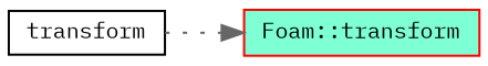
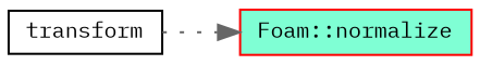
  digraph {
    rankdir=LR
    fontname="IBM Plex Mono"
    node [fontname="IBM Plex Mono" fontsize=10 shape=record style=filled]
    n1 [color=black fillcolor=white fontcolor=black height=0.2 label=transform width=0.4]
-   n2 [color=red height=0.2 label="Foam::transform" width=0.4 fillcolor=aquamarine]
+   n2 [color=red height=0.2 label="Foam::normalize" width=0.4 fillcolor=aquamarine]
    n1 -> n2 [color=gray40 fontname="IBM Plex Mono" fontsize=10 labelfontname=FreeSans labelfontsize=10 style=dotted]
  }
